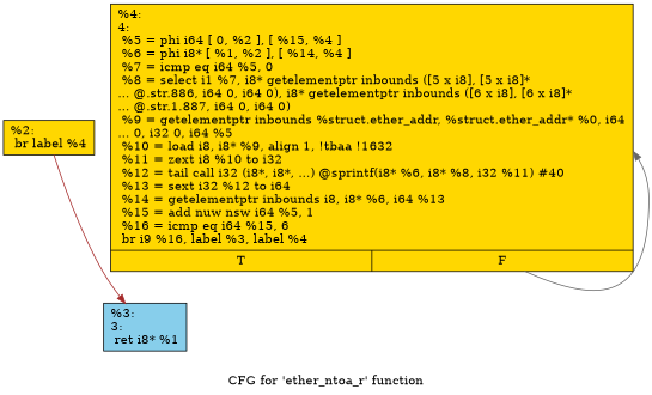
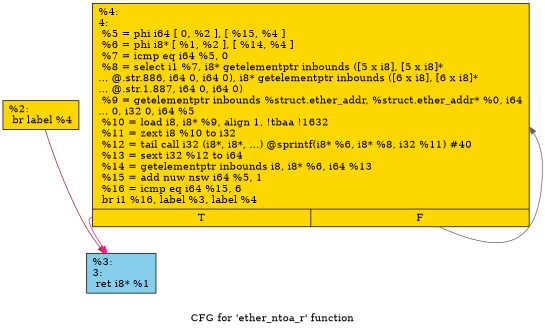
  digraph {
    label="CFG for 'ether_ntoa_r' function"
    node [fillcolor=gold shape=record style=filled]
    n1 [label="{%2:\l  br label %4\l}"]
    n2 [fillcolor=skyblue label="{%3:\l3:                                                \l  ret i8* %1\l}"]
-   n3 [label="{%4:\l4:                                                \l  %5 = phi i64 [ 0, %2 ], [ %15, %4 ]\l  %6 = phi i8* [ %1, %2 ], [ %14, %4 ]\l  %7 = icmp eq i64 %5, 0\l  %8 = select i1 %7, i8* getelementptr inbounds ([5 x i8], [5 x i8]*\l... @.str.886, i64 0, i64 0), i8* getelementptr inbounds ([6 x i8], [6 x i8]*\l... @.str.1.887, i64 0, i64 0)\l  %9 = getelementptr inbounds %struct.ether_addr, %struct.ether_addr* %0, i64\l... 0, i32 0, i64 %5\l  %10 = load i8, i8* %9, align 1, !tbaa !1632\l  %11 = zext i8 %10 to i32\l  %12 = tail call i32 (i8*, i8*, ...) @sprintf(i8* %6, i8* %8, i32 %11) #40\l  %13 = sext i32 %12 to i64\l  %14 = getelementptr inbounds i8, i8* %6, i64 %13\l  %15 = add nuw nsw i64 %5, 1\l  %16 = icmp eq i64 %15, 6\l  br i9 %16, label %3, label %4\l|{<s0>T|<s1>F}}"]
+   n3 [label="{%4:\l4:                                                \l  %5 = phi i64 [ 0, %2 ], [ %15, %4 ]\l  %6 = phi i8* [ %1, %2 ], [ %14, %4 ]\l  %7 = icmp eq i64 %5, 0\l  %8 = select i1 %7, i8* getelementptr inbounds ([5 x i8], [5 x i8]*\l... @.str.886, i64 0, i64 0), i8* getelementptr inbounds ([6 x i8], [6 x i8]*\l... @.str.1.887, i64 0, i64 0)\l  %9 = getelementptr inbounds %struct.ether_addr, %struct.ether_addr* %0, i64\l... 0, i32 0, i64 %5\l  %10 = load i8, i8* %9, align 1, !tbaa !1632\l  %11 = zext i8 %10 to i32\l  %12 = tail call i32 (i8*, i8*, ...) @sprintf(i8* %6, i8* %8, i32 %11) #40\l  %13 = sext i32 %12 to i64\l  %14 = getelementptr inbounds i8, i8* %6, i64 %13\l  %15 = add nuw nsw i64 %5, 1\l  %16 = icmp eq i64 %15, 6\l  br i1 %16, label %3, label %4\l|{<s0>T|<s1>F}}"]
    n1 -> n2 [color=brown]
+   n3 -> n2 [color=deeppink tailport=s0]
    n3 -> n3 [color=gray40 tailport=s1]
  }
